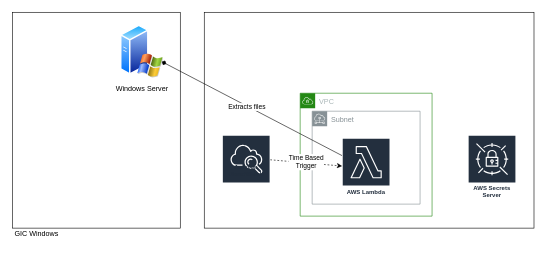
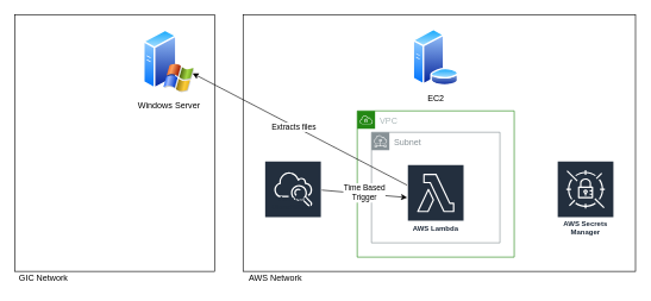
  <mxCell id="0" />
  <mxCell id="1" parent="0" />
  <mxCell id="2" value="" style="rounded=0;whiteSpace=wrap;html=1;" parent="1" vertex="1"><mxGeometry x="340" y="20" width="550" height="360" as="geometry" /></mxCell>
  <mxCell id="3" value="VPC" style="points=[[0,0],[0.25,0],[0.5,0],[0.75,0],[1,0],[1,0.25],[1,0.5],[1,0.75],[1,1],[0.75,1],[0.5,1],[0.25,1],[0,1],[0,0.75],[0,0.5],[0,0.25]];outlineConnect=0;gradientColor=none;html=1;whiteSpace=wrap;fontSize=12;fontStyle=0;shape=mxgraph.aws4.group;grIcon=mxgraph.aws4.group_vpc;strokeColor=#248814;fillColor=none;verticalAlign=top;align=left;spacingLeft=30;fontColor=#AAB7B8;dashed=0;" parent="1" vertex="1"><mxGeometry x="500" y="155" width="220" height="205" as="geometry" /></mxCell>
  <mxCell id="4" value="Subnet" style="outlineConnect=0;gradientColor=none;html=1;whiteSpace=wrap;fontSize=12;fontStyle=0;shape=mxgraph.aws4.group;grIcon=mxgraph.aws4.group_subnet;strokeColor=#879196;fillColor=none;verticalAlign=top;align=left;spacingLeft=30;fontColor=#879196;dashed=0;" parent="1" vertex="1"><mxGeometry x="520" y="185" width="180" height="155" as="geometry" /></mxCell>
  <mxCell id="5" value="" style="rounded=0;whiteSpace=wrap;html=1;" parent="1" vertex="1"><mxGeometry x="20" y="20" width="280" height="360" as="geometry" /></mxCell>
- <mxCell id="6" value="GIC Windows" style="text;html=1;resizable=0;autosize=1;align=center;verticalAlign=middle;points=[];fillColor=none;strokeColor=none;rounded=0;" parent="1" vertex="1"><mxGeometry x="20" y="380" width="80" height="20" as="geometry" /></mxCell>
- <mxCell id="8" style="edgeStyle=none;rounded=0;orthogonalLoop=1;jettySize=auto;html=1;endArrow=diamond;" parent="1" source="10" target="11" edge="1"><mxGeometry relative="1" as="geometry" /></mxCell>
+ <mxCell id="6" value="GIC Network" style="text;html=1;resizable=0;autosize=1;align=center;verticalAlign=middle;points=[];fillColor=none;strokeColor=none;rounded=0;" parent="1" vertex="1"><mxGeometry x="20" y="380" width="80" height="20" as="geometry" /></mxCell>
+ <mxCell id="7" value="AWS Network" style="text;html=1;resizable=0;autosize=1;align=center;verticalAlign=middle;points=[];fillColor=none;strokeColor=none;rounded=0;" parent="1" vertex="1"><mxGeometry x="340" y="380" width="90" height="20" as="geometry" /></mxCell>
+ <mxCell id="8" style="edgeStyle=none;rounded=0;orthogonalLoop=1;jettySize=auto;html=1;" parent="1" source="10" target="11" edge="1"><mxGeometry relative="1" as="geometry" /></mxCell>
  <mxCell id="9" value="Extracts files" style="edgeLabel;html=1;align=center;verticalAlign=middle;resizable=0;points=[];" parent="8" vertex="1" connectable="0"><mxGeometry x="0.055" y="1" relative="1" as="geometry"><mxPoint as="offset" /></mxGeometry></mxCell>
  <mxCell id="10" value="AWS Lambda" style="outlineConnect=0;fontColor=#232F3E;gradientColor=none;strokeColor=#ffffff;fillColor=#232F3E;dashed=0;verticalLabelPosition=middle;verticalAlign=bottom;align=center;html=1;whiteSpace=wrap;fontSize=10;fontStyle=1;spacing=3;shape=mxgraph.aws4.productIcon;prIcon=mxgraph.aws4.lambda;" parent="1" vertex="1"><mxGeometry x="570" y="230" width="80" height="100" as="geometry" /></mxCell>
  <mxCell id="11" value="Windows Server" style="aspect=fixed;perimeter=ellipsePerimeter;html=1;align=center;shadow=0;dashed=0;spacingTop=3;image;image=img/lib/active_directory/windows_server_2.svg;" parent="1" vertex="1"><mxGeometry x="200" y="40" width="72" height="90" as="geometry" /></mxCell>
- <mxCell id="13" value="AWS Secrets Server" style="outlineConnect=0;fontColor=#232F3E;gradientColor=none;strokeColor=#ffffff;fillColor=#232F3E;dashed=0;verticalLabelPosition=middle;verticalAlign=bottom;align=center;html=1;whiteSpace=wrap;fontSize=10;fontStyle=1;spacing=3;shape=mxgraph.aws4.productIcon;prIcon=mxgraph.aws4.secrets_manager;" parent="1" vertex="1"><mxGeometry x="780" y="225" width="80" height="110" as="geometry" /></mxCell>
- <mxCell id="14" style="edgeStyle=none;rounded=0;orthogonalLoop=1;jettySize=auto;html=1;dashed=1;" parent="1" source="16" target="10" edge="1"><mxGeometry relative="1" as="geometry" /></mxCell>
+ <mxCell id="12" value="EC2" style="aspect=fixed;perimeter=ellipsePerimeter;html=1;align=center;shadow=0;dashed=0;spacingTop=3;image;image=img/lib/active_directory/database_server.svg;" parent="1" vertex="1"><mxGeometry x="577.2" y="40" width="65.6" height="80" as="geometry" /></mxCell>
+ <mxCell id="13" value="AWS Secrets Manager" style="outlineConnect=0;fontColor=#232F3E;gradientColor=none;strokeColor=#ffffff;fillColor=#232F3E;dashed=0;verticalLabelPosition=middle;verticalAlign=bottom;align=center;html=1;whiteSpace=wrap;fontSize=10;fontStyle=1;spacing=3;shape=mxgraph.aws4.productIcon;prIcon=mxgraph.aws4.secrets_manager;" parent="1" vertex="1"><mxGeometry x="780" y="225" width="80" height="110" as="geometry" /></mxCell>
+ <mxCell id="14" style="edgeStyle=none;rounded=0;orthogonalLoop=1;jettySize=auto;html=1;" parent="1" source="16" target="10" edge="1"><mxGeometry relative="1" as="geometry" /></mxCell>
  <mxCell id="15" value="Time Based&lt;br&gt;Trigger" style="edgeLabel;html=1;align=center;verticalAlign=middle;resizable=0;points=[];" parent="14" vertex="1" connectable="0"><mxGeometry x="-0.383" y="1" relative="1" as="geometry"><mxPoint x="23" y="1" as="offset" /></mxGeometry></mxCell>
  <mxCell id="16" value="Amazon CloudWatch" style="outlineConnect=0;fontColor=#232F3E;gradientColor=none;strokeColor=#ffffff;fillColor=#232F3E;dashed=0;verticalLabelPosition=middle;verticalAlign=bottom;align=center;html=1;whiteSpace=wrap;fontSize=10;fontStyle=1;spacing=3;shape=mxgraph.aws4.productIcon;prIcon=mxgraph.aws4.cloudwatch;" parent="1" vertex="1"><mxGeometry x="370" y="225" width="80" height="75" as="geometry" /></mxCell>
